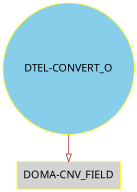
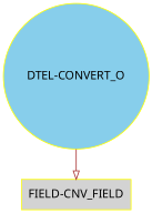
  digraph {
    fontname="Noto Sans"
    node [color=yellow style=filled fontname="Noto Sans"]
    "DTEL-CONVERT_O" [shape=circle fillcolor=skyblue]
-   "DOMA-CNV_FIELD" [shape=box fillcolor=lightgrey]
+   "DOMA-CNV_FIELD" [shape=box fillcolor=lightgrey label="FIELD-CNV_FIELD"]
    "DTEL-CONVERT_O" -> "DOMA-CNV_FIELD" [color=brown arrowhead=onormal fontname="Noto Sans"]
  }
